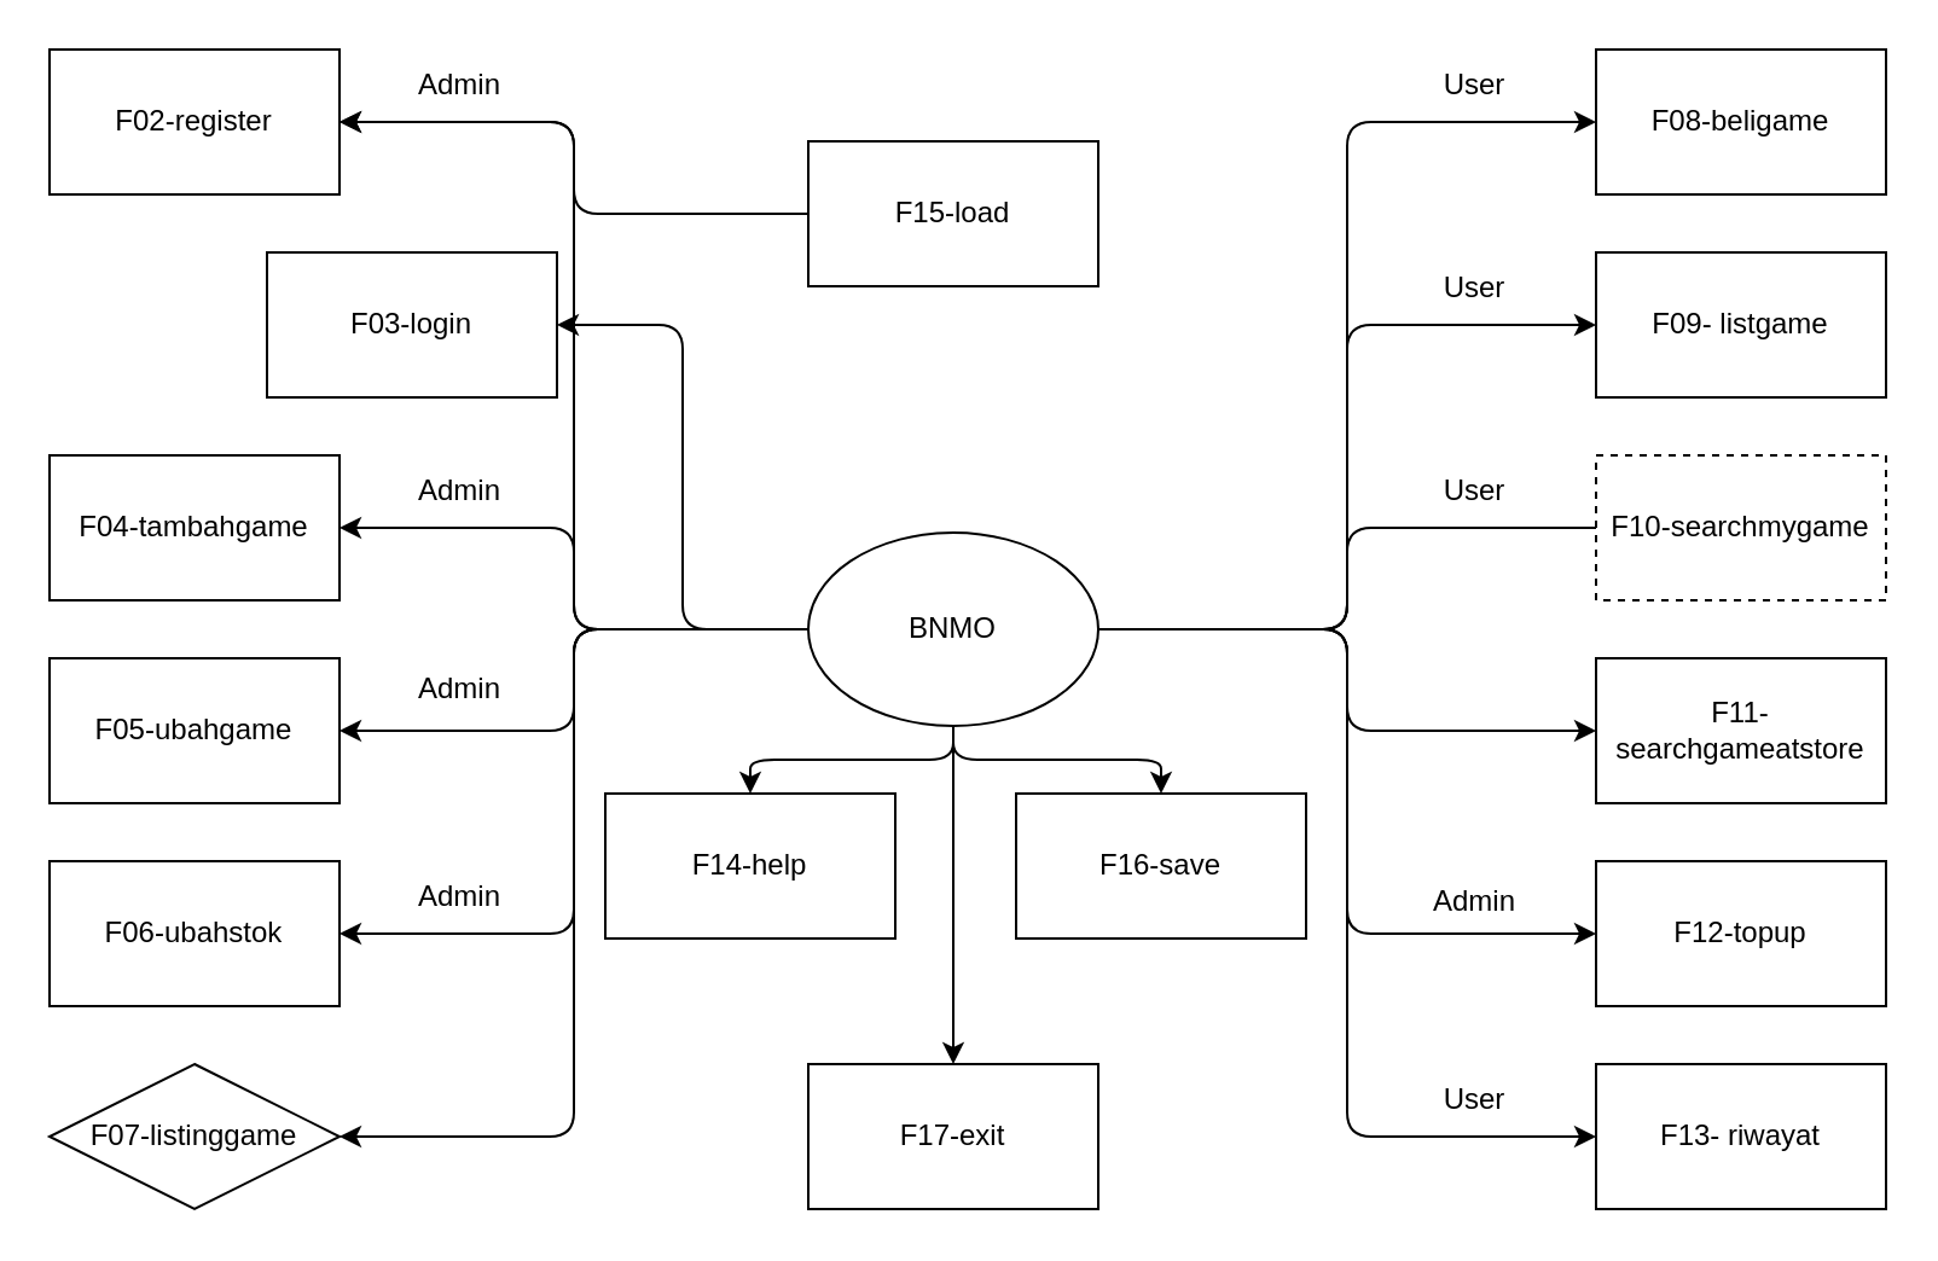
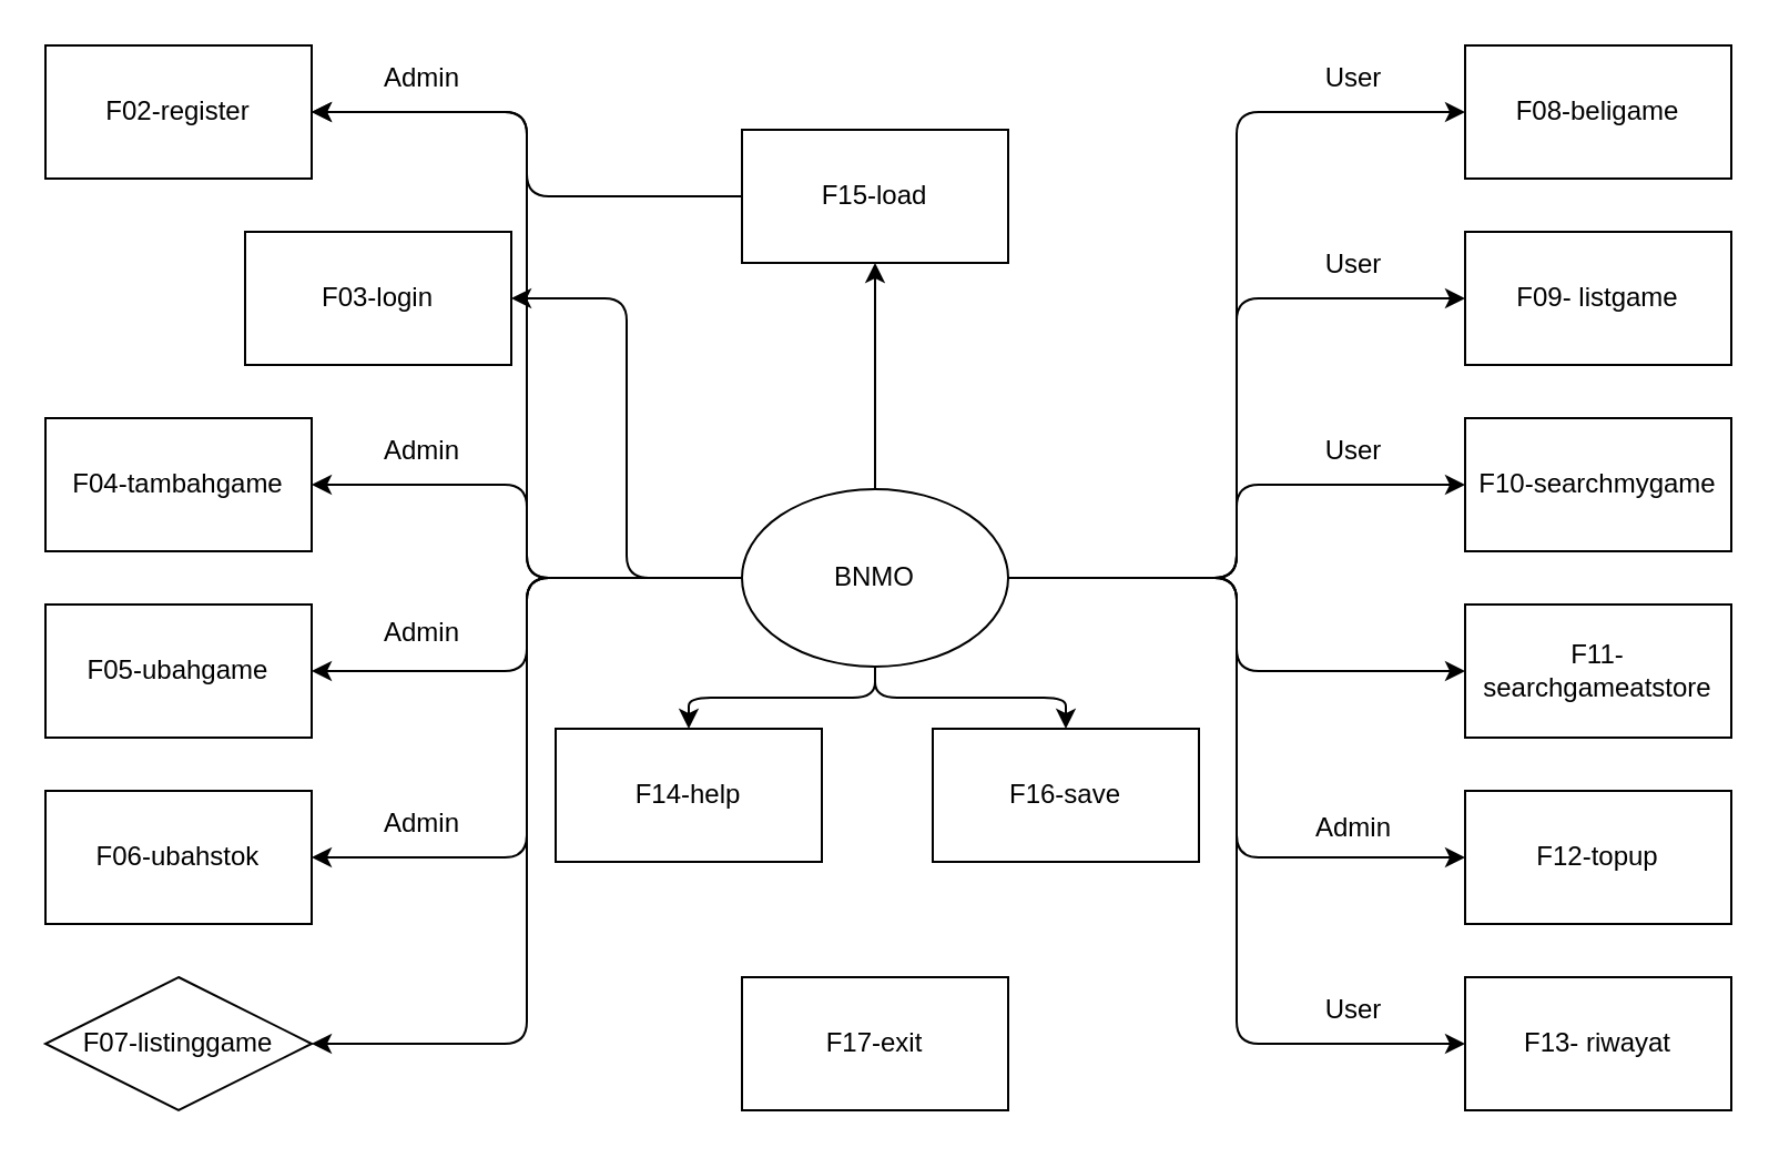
  <mxCell id="0" />
  <mxCell id="1" parent="0" />
  <mxCell id="2" style="edgeStyle=orthogonalEdgeStyle;html=1;entryX=1;entryY=0.5;entryDx=0;entryDy=0;" parent="1" source="17" target="18" edge="1"><mxGeometry relative="1" as="geometry" /></mxCell>
  <mxCell id="3" style="edgeStyle=orthogonalEdgeStyle;html=1;entryX=1;entryY=0.5;entryDx=0;entryDy=0;" parent="1" source="17" target="33" edge="1"><mxGeometry relative="1" as="geometry" /></mxCell>
  <mxCell id="4" style="edgeStyle=orthogonalEdgeStyle;html=1;entryX=1;entryY=0.5;entryDx=0;entryDy=0;" parent="1" source="17" target="34" edge="1"><mxGeometry relative="1" as="geometry" /></mxCell>
  <mxCell id="5" style="edgeStyle=orthogonalEdgeStyle;html=1;entryX=1;entryY=0.5;entryDx=0;entryDy=0;" parent="1" source="17" target="32" edge="1"><mxGeometry relative="1" as="geometry" /></mxCell>
  <mxCell id="6" style="edgeStyle=orthogonalEdgeStyle;html=1;entryX=1;entryY=0.5;entryDx=0;entryDy=0;" parent="1" source="17" target="19" edge="1"><mxGeometry relative="1" as="geometry" /></mxCell>
  <mxCell id="7" style="edgeStyle=orthogonalEdgeStyle;html=1;entryX=1;entryY=0.5;entryDx=0;entryDy=0;" parent="1" source="17" target="22" edge="1"><mxGeometry relative="1" as="geometry" /></mxCell>
  <mxCell id="8" style="edgeStyle=orthogonalEdgeStyle;html=1;entryX=0;entryY=0.5;entryDx=0;entryDy=0;" parent="1" source="17" target="31" edge="1"><mxGeometry relative="1" as="geometry" /></mxCell>
  <mxCell id="9" style="edgeStyle=orthogonalEdgeStyle;html=1;entryX=0;entryY=0.5;entryDx=0;entryDy=0;" parent="1" source="17" target="26" edge="1"><mxGeometry relative="1" as="geometry" /></mxCell>
- <mxCell id="10" style="edgeStyle=orthogonalEdgeStyle;html=1;endArrow=none;" parent="1" source="17" target="30" edge="1"><mxGeometry relative="1" as="geometry" /></mxCell>
+ <mxCell id="10" style="edgeStyle=orthogonalEdgeStyle;html=1;" parent="1" source="17" target="30" edge="1"><mxGeometry relative="1" as="geometry" /></mxCell>
  <mxCell id="11" style="edgeStyle=orthogonalEdgeStyle;html=1;entryX=0;entryY=0.5;entryDx=0;entryDy=0;" parent="1" source="17" target="25" edge="1"><mxGeometry relative="1" as="geometry" /></mxCell>
  <mxCell id="12" style="edgeStyle=orthogonalEdgeStyle;html=1;entryX=0;entryY=0.5;entryDx=0;entryDy=0;" parent="1" source="17" target="27" edge="1"><mxGeometry relative="1" as="geometry" /></mxCell>
  <mxCell id="13" style="edgeStyle=orthogonalEdgeStyle;html=1;entryX=0;entryY=0.5;entryDx=0;entryDy=0;" parent="1" source="17" target="20" edge="1"><mxGeometry relative="1" as="geometry" /></mxCell>
  <mxCell id="14" style="edgeStyle=orthogonalEdgeStyle;html=1;" parent="1" source="17" target="24" edge="1"><mxGeometry relative="1" as="geometry" /></mxCell>
  <mxCell id="15" style="edgeStyle=orthogonalEdgeStyle;html=1;" parent="1" source="17" target="23" edge="1"><mxGeometry relative="1" as="geometry" /></mxCell>
- <mxCell id="16" style="edgeStyle=orthogonalEdgeStyle;html=1;" parent="1" source="17" target="21" edge="1"><mxGeometry relative="1" as="geometry" /></mxCell>
+ <mxCell id="16" style="edgeStyle=orthogonalEdgeStyle;html=1;" parent="1" source="17" target="29" edge="1"><mxGeometry relative="1" as="geometry" /></mxCell>
  <mxCell id="17" value="BNMO" style="ellipse;whiteSpace=wrap;html=1;" parent="1" vertex="1"><mxGeometry x="334" y="220" width="120" height="80" as="geometry" /></mxCell>
  <mxCell id="18" value="F02-register" style="whiteSpace=wrap;html=1;" parent="1" vertex="1"><mxGeometry x="20" y="20" width="120" height="60" as="geometry" /></mxCell>
  <mxCell id="19" value="F06-ubahstok" style="whiteSpace=wrap;html=1;" parent="1" vertex="1"><mxGeometry x="20" y="356" width="120" height="60" as="geometry" /></mxCell>
  <mxCell id="20" value="F13- riwayat" style="whiteSpace=wrap;html=1;" parent="1" vertex="1"><mxGeometry x="660" y="440" width="120" height="60" as="geometry" /></mxCell>
  <mxCell id="21" value="F17-exit" style="whiteSpace=wrap;html=1;" parent="1" vertex="1"><mxGeometry x="334" y="440" width="120" height="60" as="geometry" /></mxCell>
  <mxCell id="22" value="F07-listinggame" style="rhombus;whiteSpace=wrap;html=1;" parent="1" vertex="1"><mxGeometry x="20" y="440" width="120" height="60" as="geometry" /></mxCell>
  <mxCell id="23" value="F16-save" style="whiteSpace=wrap;html=1;" parent="1" vertex="1"><mxGeometry x="420" y="328" width="120" height="60" as="geometry" /></mxCell>
  <mxCell id="24" value="F14-help" style="whiteSpace=wrap;html=1;" parent="1" vertex="1"><mxGeometry x="250" y="328" width="120" height="60" as="geometry" /></mxCell>
  <mxCell id="25" value="F11-searchgameatstore" style="whiteSpace=wrap;html=1;" parent="1" vertex="1"><mxGeometry x="660" y="272" width="120" height="60" as="geometry" /></mxCell>
  <mxCell id="26" value="F09- listgame" style="whiteSpace=wrap;html=1;" parent="1" vertex="1"><mxGeometry x="660" y="104" width="120" height="60" as="geometry" /></mxCell>
  <mxCell id="27" value="F12-topup" style="whiteSpace=wrap;html=1;" parent="1" vertex="1"><mxGeometry x="660" y="356" width="120" height="60" as="geometry" /></mxCell>
  <mxCell id="28" style="edgeStyle=orthogonalEdgeStyle;html=1;" parent="1" source="29" target="18" edge="1"><mxGeometry relative="1" as="geometry" /></mxCell>
  <mxCell id="29" value="F15-load" style="whiteSpace=wrap;html=1;" parent="1" vertex="1"><mxGeometry x="334" y="58" width="120" height="60" as="geometry" /></mxCell>
- <mxCell id="30" value="F10-searchmygame" style="whiteSpace=wrap;html=1;dashed=1;" parent="1" vertex="1"><mxGeometry x="660" y="188" width="120" height="60" as="geometry" /></mxCell>
+ <mxCell id="30" value="F10-searchmygame" style="whiteSpace=wrap;html=1;" parent="1" vertex="1"><mxGeometry x="660" y="188" width="120" height="60" as="geometry" /></mxCell>
  <mxCell id="31" value="F08-beligame" style="whiteSpace=wrap;html=1;" parent="1" vertex="1"><mxGeometry x="660" y="20" width="120" height="60" as="geometry" /></mxCell>
  <mxCell id="32" value="F05-ubahgame" style="whiteSpace=wrap;html=1;" parent="1" vertex="1"><mxGeometry x="20" y="272" width="120" height="60" as="geometry" /></mxCell>
  <mxCell id="33" value="F03-login" style="whiteSpace=wrap;html=1;" parent="1" vertex="1"><mxGeometry x="110" y="104" width="120" height="60" as="geometry" /></mxCell>
  <mxCell id="34" value="F04-tambahgame" style="whiteSpace=wrap;html=1;" parent="1" vertex="1"><mxGeometry x="20" y="188" width="120" height="60" as="geometry" /></mxCell>
  <mxCell id="35" value="Admin" style="text;html=1;strokeColor=none;fillColor=none;align=center;verticalAlign=middle;whiteSpace=wrap;rounded=0;" parent="1" vertex="1"><mxGeometry x="160" y="20" width="60" height="30" as="geometry" /></mxCell>
  <mxCell id="36" value="Admin" style="text;html=1;strokeColor=none;fillColor=none;align=center;verticalAlign=middle;whiteSpace=wrap;rounded=0;" parent="1" vertex="1"><mxGeometry x="160" y="188" width="60" height="30" as="geometry" /></mxCell>
  <mxCell id="37" value="Admin" style="text;html=1;strokeColor=none;fillColor=none;align=center;verticalAlign=middle;whiteSpace=wrap;rounded=0;" parent="1" vertex="1"><mxGeometry x="160" y="270" width="60" height="30" as="geometry" /></mxCell>
  <mxCell id="38" value="Admin" style="text;html=1;strokeColor=none;fillColor=none;align=center;verticalAlign=middle;whiteSpace=wrap;rounded=0;" parent="1" vertex="1"><mxGeometry x="160" y="356" width="60" height="30" as="geometry" /></mxCell>
  <mxCell id="39" value="User" style="text;html=1;strokeColor=none;fillColor=none;align=center;verticalAlign=middle;whiteSpace=wrap;rounded=0;" parent="1" vertex="1"><mxGeometry x="580" y="20" width="60" height="30" as="geometry" /></mxCell>
  <mxCell id="40" value="User" style="text;html=1;strokeColor=none;fillColor=none;align=center;verticalAlign=middle;whiteSpace=wrap;rounded=0;" parent="1" vertex="1"><mxGeometry x="580" y="104" width="60" height="30" as="geometry" /></mxCell>
  <mxCell id="41" value="User" style="text;html=1;strokeColor=none;fillColor=none;align=center;verticalAlign=middle;whiteSpace=wrap;rounded=0;" parent="1" vertex="1"><mxGeometry x="580" y="188" width="60" height="30" as="geometry" /></mxCell>
  <mxCell id="42" value="Admin" style="text;html=1;strokeColor=none;fillColor=none;align=center;verticalAlign=middle;whiteSpace=wrap;rounded=0;" parent="1" vertex="1"><mxGeometry x="580" y="358" width="60" height="30" as="geometry" /></mxCell>
  <mxCell id="43" value="User" style="text;html=1;strokeColor=none;fillColor=none;align=center;verticalAlign=middle;whiteSpace=wrap;rounded=0;" parent="1" vertex="1"><mxGeometry x="580" y="440" width="60" height="30" as="geometry" /></mxCell>
